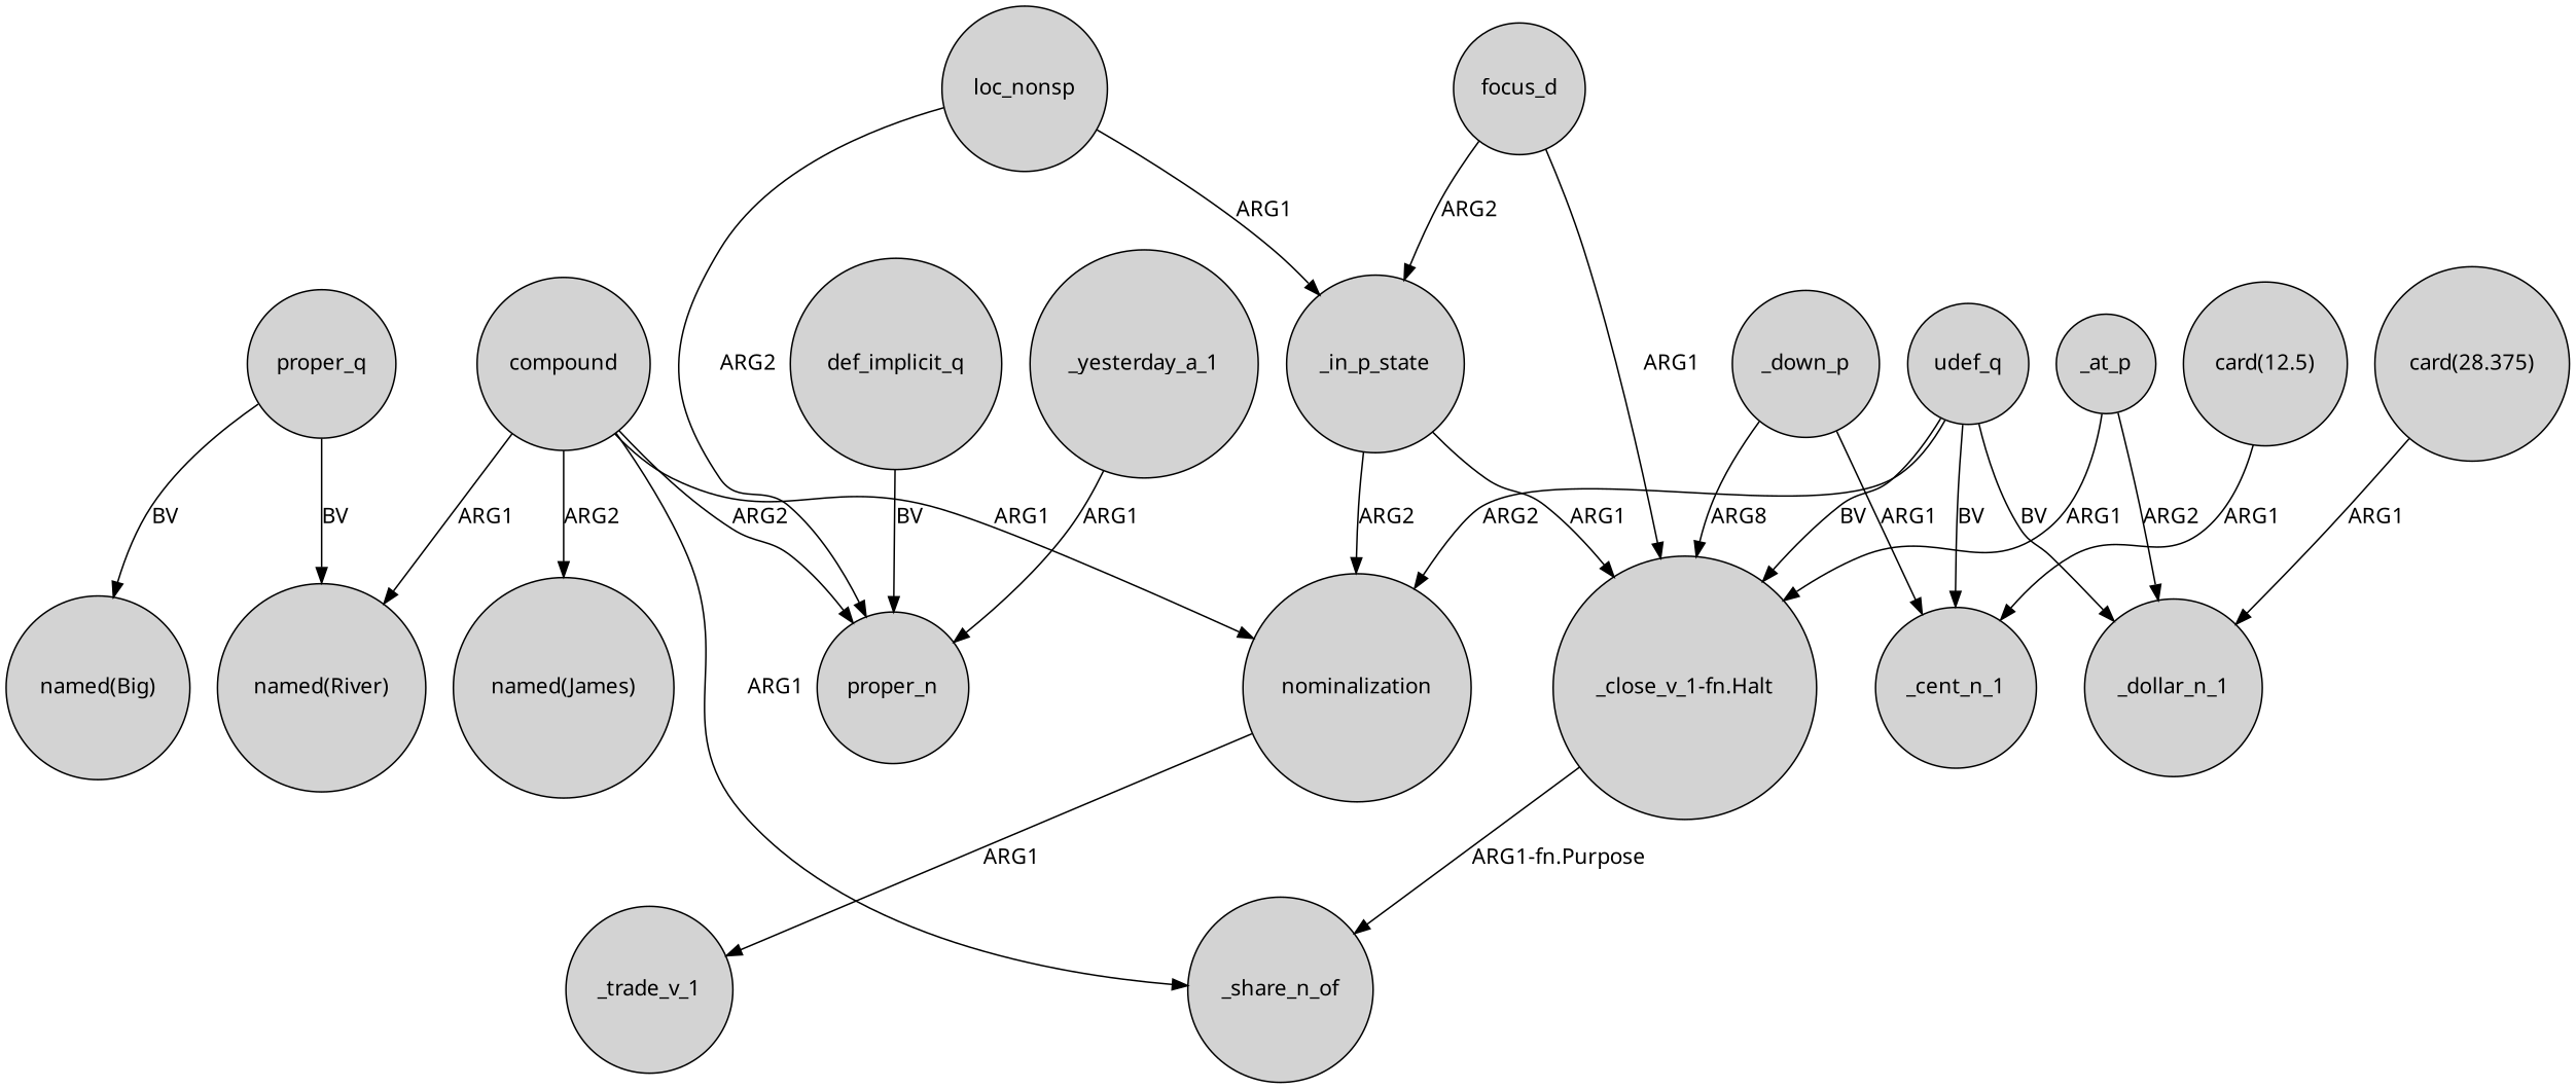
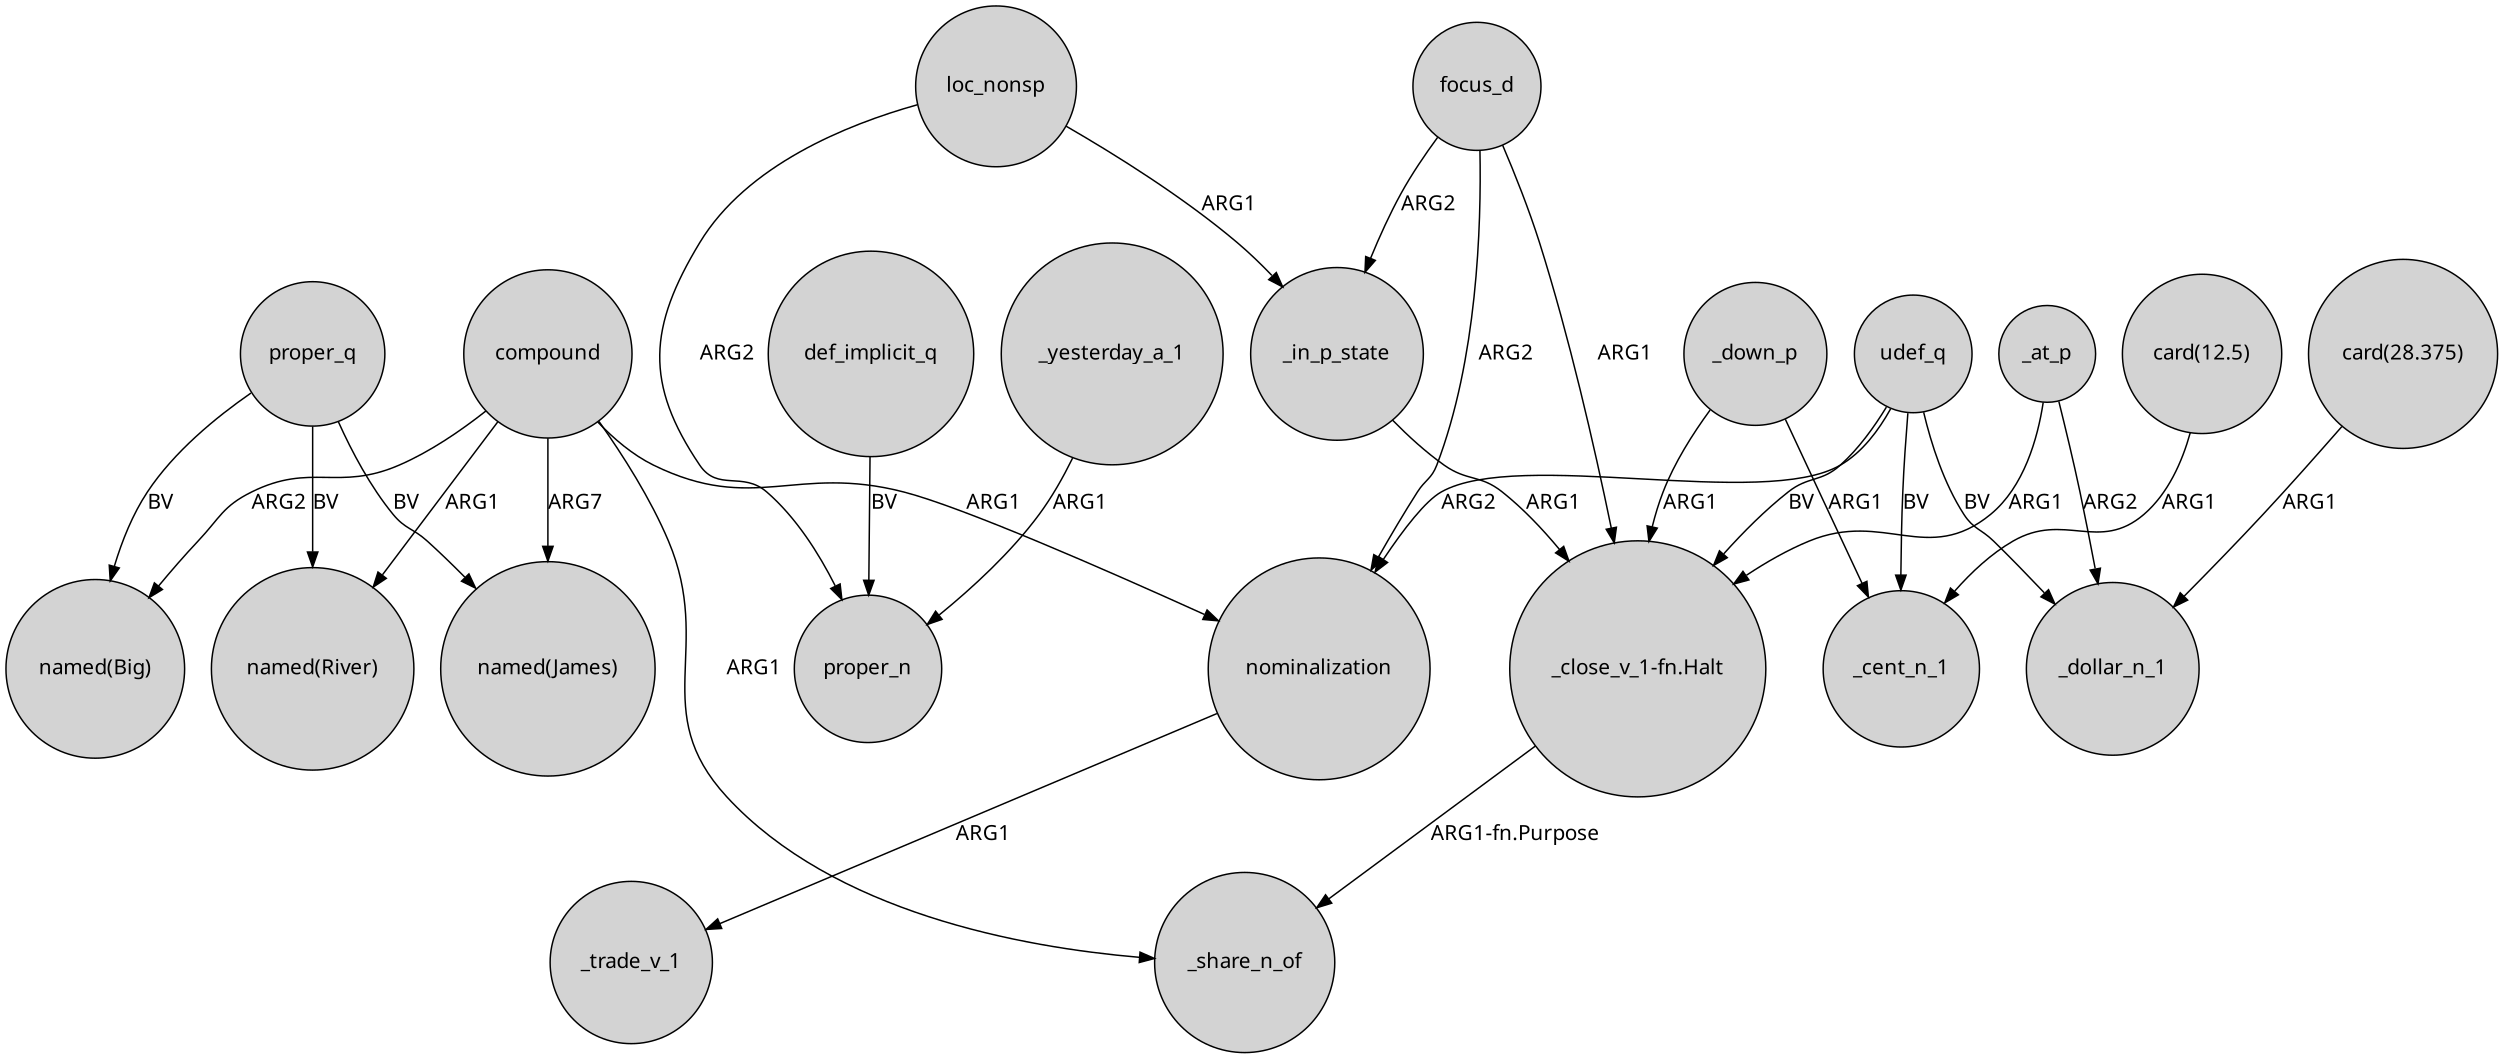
  digraph {
    fontname="Noto Sans"
    node [fontname="Noto Sans" shape=circle style=filled]
    edge [fontname="Noto Sans"]
    _in_p_state
    nominalization
    "_close_v_1-fn.Halt"
    _trade_v_1
    _share_n_of
    focus_d
    proper_q
    "named(James)"
    "named(Big)"
    "named(River)"
    _down_p
    _cent_n_1
    compound
    udef_q
    _dollar_n_1
    n16 [label=proper_n]
    _yesterday_a_1
    "card(12.5)"
    _at_p
    "card(28.375)"
    loc_nonsp
    def_implicit_q
-   _in_p_state -> nominalization [label=ARG2]
+   focus_d -> nominalization [label=ARG2]
    _in_p_state -> "_close_v_1-fn.Halt" [label=ARG1]
    nominalization -> _trade_v_1 [label=ARG1]
    "_close_v_1-fn.Halt" -> _share_n_of [label="ARG1-fn.Purpose"]
    focus_d -> _in_p_state [label=ARG2]
    focus_d -> "_close_v_1-fn.Halt" [label=ARG1]
+   proper_q -> "named(James)" [label=BV]
    proper_q -> "named(Big)" [label=BV]
    proper_q -> "named(River)" [label=BV]
-   _down_p -> "_close_v_1-fn.Halt" [label=ARG8]
+   _down_p -> "_close_v_1-fn.Halt" [label=ARG1]
    _down_p -> _cent_n_1 [label=ARG1]
    compound -> nominalization [label=ARG1]
    compound -> _share_n_of [label=ARG1]
-   compound -> "named(James)" [label=ARG2]
-   compound -> n16 [label=ARG2]
+   compound -> "named(James)" [label=ARG7]
+   compound -> "named(Big)" [label=ARG2]
    compound -> "named(River)" [label=ARG1]
    udef_q -> nominalization [label=ARG2]
    udef_q -> "_close_v_1-fn.Halt" [label=BV]
    udef_q -> _cent_n_1 [label=BV]
    udef_q -> _dollar_n_1 [label=BV]
    _yesterday_a_1 -> n16 [label=ARG1]
    "card(12.5)" -> _cent_n_1 [label=ARG1]
    _at_p -> "_close_v_1-fn.Halt" [label=ARG1]
    _at_p -> _dollar_n_1 [label=ARG2]
    "card(28.375)" -> _dollar_n_1 [label=ARG1]
    loc_nonsp -> _in_p_state [label=ARG1]
    loc_nonsp -> n16 [label=ARG2]
    def_implicit_q -> n16 [label=BV]
  }
